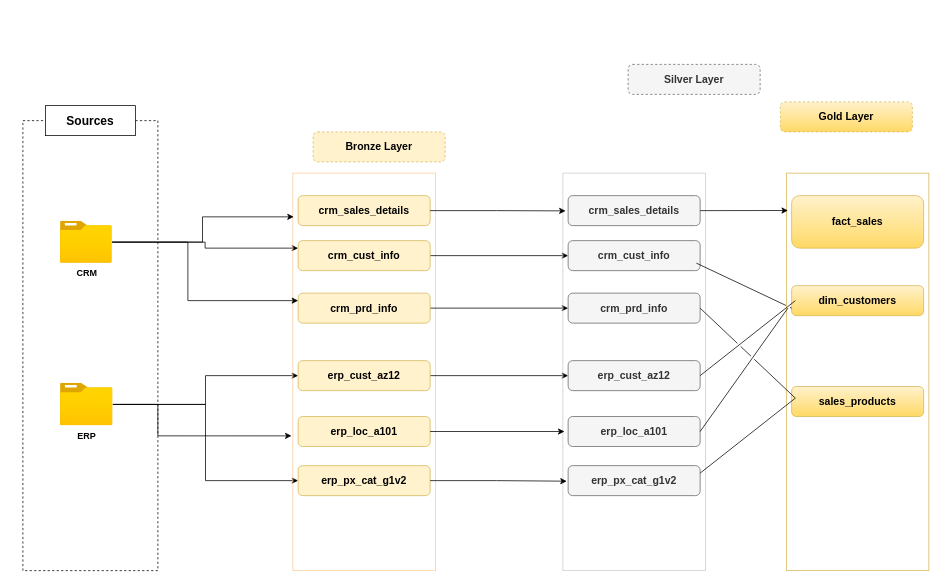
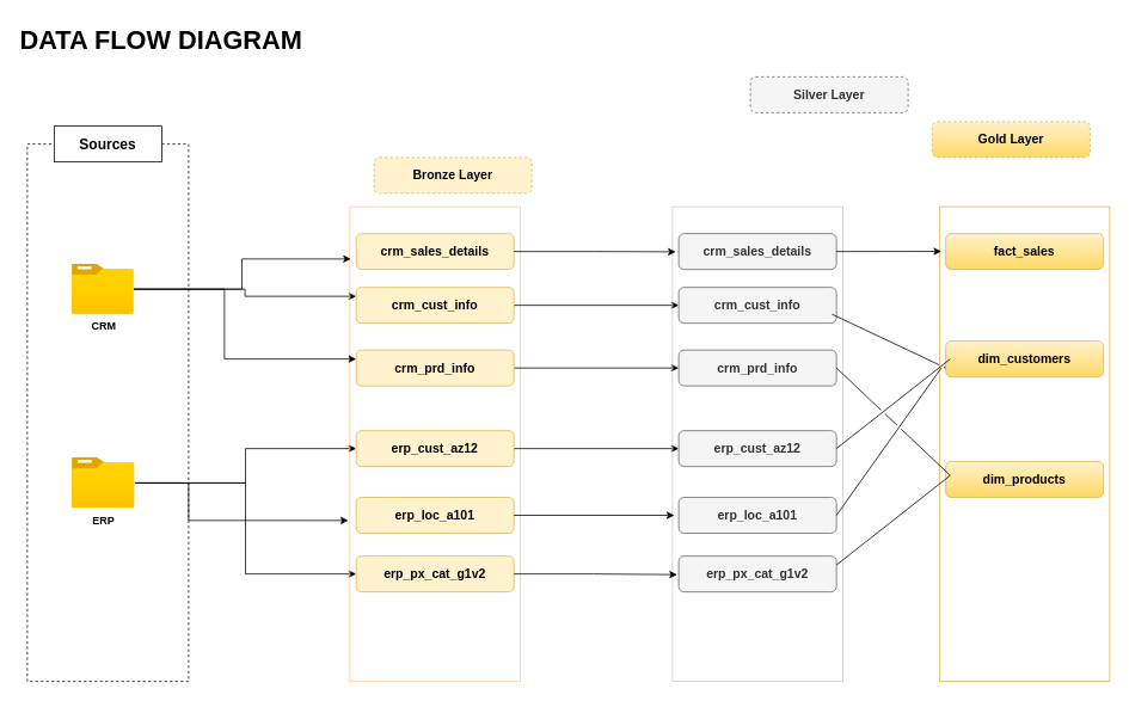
  <mxCell id="0" />
  <mxCell id="1" parent="0" />
+ <mxCell id="2" value="&lt;h1 style=&quot;margin-top: 0px;&quot;&gt;&lt;font style=&quot;font-size: 29px;&quot;&gt;DATA FLOW DIAGRAM&lt;/font&gt;&lt;/h1&gt;" style="text;html=1;whiteSpace=wrap;overflow=hidden;rounded=0;" vertex="1" parent="1"><mxGeometry x="20" y="20" width="370" height="40" as="geometry" /></mxCell>
  <mxCell id="3" value="" style="rounded=0;whiteSpace=wrap;html=1;fillColor=none;gradientColor=none;dashed=1;" vertex="1" parent="1"><mxGeometry x="30" y="160" width="180" height="600" as="geometry" /></mxCell>
  <mxCell id="4" value="&lt;b&gt;&lt;font style=&quot;font-size: 16px;&quot;&gt;Sources&lt;/font&gt;&lt;/b&gt;" style="rounded=0;whiteSpace=wrap;html=1;fillColor=default;" vertex="1" parent="1"><mxGeometry x="60" y="140" width="120" height="40" as="geometry" /></mxCell>
  <mxCell id="5" style="edgeStyle=orthogonalEdgeStyle;rounded=0;orthogonalLoop=1;jettySize=auto;html=1;entryX=0;entryY=0.25;entryDx=0;entryDy=0;" edge="1" parent="1" source="6" target="14"><mxGeometry relative="1" as="geometry" /></mxCell>
  <mxCell id="6" value="&lt;b&gt;CRM&lt;/b&gt;" style="image;aspect=fixed;html=1;points=[];align=center;fontSize=12;image=img/lib/azure2/general/Folder_Blank.svg;" vertex="1" parent="1"><mxGeometry x="80" y="294" width="69" height="56" as="geometry" /></mxCell>
  <mxCell id="7" style="edgeStyle=orthogonalEdgeStyle;rounded=0;orthogonalLoop=1;jettySize=auto;html=1;entryX=0;entryY=0.5;entryDx=0;entryDy=0;" edge="1" parent="1" source="9" target="20"><mxGeometry relative="1" as="geometry" /></mxCell>
  <mxCell id="8" style="edgeStyle=orthogonalEdgeStyle;rounded=0;orthogonalLoop=1;jettySize=auto;html=1;entryX=0;entryY=0.5;entryDx=0;entryDy=0;" edge="1" parent="1" source="9" target="22"><mxGeometry relative="1" as="geometry" /></mxCell>
  <mxCell id="9" value="&lt;b&gt;ERP&lt;/b&gt;&lt;div&gt;&lt;b&gt;&lt;br&gt;&lt;/b&gt;&lt;/div&gt;" style="image;aspect=fixed;html=1;points=[];align=center;fontSize=12;image=img/lib/azure2/general/Folder_Blank.svg;" vertex="1" parent="1"><mxGeometry x="80" y="510" width="70" height="56.81" as="geometry" /></mxCell>
  <mxCell id="10" value="" style="rounded=0;whiteSpace=wrap;html=1;fillColor=none;strokeColor=#FFCC99;" vertex="1" parent="1"><mxGeometry x="390" y="230" width="190" height="530" as="geometry" /></mxCell>
  <mxCell id="11" value="&lt;font style=&quot;font-size: 14px;&quot;&gt;&lt;b style=&quot;&quot;&gt;Bronze Layer&lt;/b&gt;&lt;/font&gt;" style="rounded=1;whiteSpace=wrap;html=1;fillColor=#fff2cc;strokeColor=#d6b656;dashed=1;" vertex="1" parent="1"><mxGeometry x="417" y="175" width="176" height="40" as="geometry" /></mxCell>
  <mxCell id="12" value="&lt;span style=&quot;font-size: 14px;&quot;&gt;&lt;b&gt;crm_sales_details&lt;/b&gt;&lt;/span&gt;" style="rounded=1;whiteSpace=wrap;html=1;fillColor=#fff2cc;strokeColor=#d6b656;" vertex="1" parent="1"><mxGeometry x="397" y="260" width="176" height="40" as="geometry" /></mxCell>
  <mxCell id="13" style="edgeStyle=orthogonalEdgeStyle;rounded=0;orthogonalLoop=1;jettySize=auto;html=1;" edge="1" parent="1" source="14" target="27"><mxGeometry relative="1" as="geometry" /></mxCell>
  <mxCell id="14" value="&lt;span style=&quot;font-size: 14px;&quot;&gt;&lt;b&gt;crm_cust_info&lt;/b&gt;&lt;/span&gt;" style="rounded=1;whiteSpace=wrap;html=1;fillColor=#fff2cc;strokeColor=#d6b656;" vertex="1" parent="1"><mxGeometry x="397" y="320" width="176" height="40" as="geometry" /></mxCell>
  <mxCell id="15" style="edgeStyle=orthogonalEdgeStyle;rounded=0;orthogonalLoop=1;jettySize=auto;html=1;entryX=0;entryY=0.5;entryDx=0;entryDy=0;" edge="1" parent="1" source="16" target="28"><mxGeometry relative="1" as="geometry" /></mxCell>
  <mxCell id="16" value="&lt;span style=&quot;font-size: 14px;&quot;&gt;&lt;b&gt;crm_prd_info&lt;/b&gt;&lt;/span&gt;" style="rounded=1;whiteSpace=wrap;html=1;fillColor=#fff2cc;strokeColor=#d6b656;" vertex="1" parent="1"><mxGeometry x="397" y="390" width="176" height="40" as="geometry" /></mxCell>
  <mxCell id="17" style="edgeStyle=orthogonalEdgeStyle;rounded=0;orthogonalLoop=1;jettySize=auto;html=1;entryX=0;entryY=0.25;entryDx=0;entryDy=0;" edge="1" parent="1" source="6" target="16"><mxGeometry relative="1" as="geometry"><Array as="points"><mxPoint x="250" y="322" /><mxPoint x="250" y="400" /></Array></mxGeometry></mxCell>
  <mxCell id="18" style="edgeStyle=orthogonalEdgeStyle;rounded=0;orthogonalLoop=1;jettySize=auto;html=1;entryX=0.006;entryY=0.11;entryDx=0;entryDy=0;entryPerimeter=0;" edge="1" parent="1" source="6" target="10"><mxGeometry relative="1" as="geometry" /></mxCell>
  <mxCell id="19" style="edgeStyle=orthogonalEdgeStyle;rounded=0;orthogonalLoop=1;jettySize=auto;html=1;entryX=0;entryY=0.5;entryDx=0;entryDy=0;" edge="1" parent="1" source="20" target="29"><mxGeometry relative="1" as="geometry" /></mxCell>
  <mxCell id="20" value="&lt;span style=&quot;font-size: 14px;&quot;&gt;&lt;b&gt;erp_cust_az12&lt;/b&gt;&lt;/span&gt;" style="rounded=1;whiteSpace=wrap;html=1;fillColor=#fff2cc;strokeColor=#d6b656;" vertex="1" parent="1"><mxGeometry x="397" y="480" width="176" height="40" as="geometry" /></mxCell>
  <mxCell id="21" value="&lt;span style=&quot;font-size: 14px;&quot;&gt;&lt;b&gt;erp_loc_a101&lt;/b&gt;&lt;/span&gt;" style="rounded=1;whiteSpace=wrap;html=1;fillColor=#fff2cc;strokeColor=#d6b656;" vertex="1" parent="1"><mxGeometry x="397" y="554.5" width="176" height="40" as="geometry" /></mxCell>
  <mxCell id="22" value="&lt;span style=&quot;font-size: 14px;&quot;&gt;&lt;b&gt;erp_px_cat_g1v2&lt;/b&gt;&lt;/span&gt;" style="rounded=1;whiteSpace=wrap;html=1;fillColor=#fff2cc;strokeColor=#d6b656;" vertex="1" parent="1"><mxGeometry x="397" y="620" width="176" height="40" as="geometry" /></mxCell>
  <mxCell id="23" style="edgeStyle=orthogonalEdgeStyle;rounded=0;orthogonalLoop=1;jettySize=auto;html=1;entryX=-0.01;entryY=0.661;entryDx=0;entryDy=0;entryPerimeter=0;" edge="1" parent="1" source="9" target="10"><mxGeometry relative="1" as="geometry"><Array as="points"><mxPoint x="210" y="538" /><mxPoint x="210" y="580" /></Array></mxGeometry></mxCell>
  <mxCell id="24" value="" style="rounded=0;whiteSpace=wrap;html=1;fillColor=none;strokeColor=#CCCCCC;fontStyle=1" vertex="1" parent="1"><mxGeometry x="750" y="230" width="190" height="530" as="geometry" /></mxCell>
  <mxCell id="25" value="&lt;span style=&quot;font-size: 14px;&quot;&gt;&lt;b&gt;Silver Layer&lt;/b&gt;&lt;/span&gt;" style="rounded=1;whiteSpace=wrap;html=1;fillColor=#f5f5f5;strokeColor=#666666;dashed=1;fontColor=#333333;" vertex="1" parent="1"><mxGeometry x="837" y="85" width="176" height="40" as="geometry" /></mxCell>
  <mxCell id="26" value="&lt;span style=&quot;font-size: 14px;&quot;&gt;&lt;b&gt;crm_sales_details&lt;/b&gt;&lt;/span&gt;" style="rounded=1;whiteSpace=wrap;html=1;fillColor=#f5f5f5;strokeColor=#666666;fontColor=#333333;" vertex="1" parent="1"><mxGeometry x="757" y="260" width="176" height="40" as="geometry" /></mxCell>
  <mxCell id="27" value="&lt;span style=&quot;font-size: 14px;&quot;&gt;&lt;b&gt;crm_cust_info&lt;/b&gt;&lt;/span&gt;" style="rounded=1;whiteSpace=wrap;html=1;fillColor=#f5f5f5;strokeColor=#666666;fontColor=#333333;" vertex="1" parent="1"><mxGeometry x="757" y="320" width="176" height="40" as="geometry" /></mxCell>
  <mxCell id="28" value="&lt;span style=&quot;font-size: 14px;&quot;&gt;&lt;b&gt;crm_prd_info&lt;/b&gt;&lt;/span&gt;" style="rounded=1;whiteSpace=wrap;html=1;fillColor=#f5f5f5;strokeColor=#666666;fontColor=#333333;" vertex="1" parent="1"><mxGeometry x="757" y="390" width="176" height="40" as="geometry" /></mxCell>
  <mxCell id="29" value="&lt;span style=&quot;font-size: 14px;&quot;&gt;&lt;b&gt;erp_cust_az12&lt;/b&gt;&lt;/span&gt;" style="rounded=1;whiteSpace=wrap;html=1;fillColor=#f5f5f5;strokeColor=#666666;fontColor=#333333;" vertex="1" parent="1"><mxGeometry x="757" y="480" width="176" height="40" as="geometry" /></mxCell>
  <mxCell id="30" value="&lt;span style=&quot;font-size: 14px;&quot;&gt;&lt;b&gt;erp_loc_a101&lt;/b&gt;&lt;/span&gt;" style="rounded=1;whiteSpace=wrap;html=1;fillColor=#f5f5f5;strokeColor=#666666;fontColor=#333333;" vertex="1" parent="1"><mxGeometry x="757" y="554.5" width="176" height="40" as="geometry" /></mxCell>
  <mxCell id="31" value="&lt;span style=&quot;font-size: 14px;&quot;&gt;&lt;b&gt;erp_px_cat_g1v2&lt;/b&gt;&lt;/span&gt;" style="rounded=1;whiteSpace=wrap;html=1;fillColor=#f5f5f5;strokeColor=#666666;fontColor=#333333;" vertex="1" parent="1"><mxGeometry x="757" y="620" width="176" height="40" as="geometry" /></mxCell>
  <mxCell id="32" style="edgeStyle=orthogonalEdgeStyle;rounded=0;orthogonalLoop=1;jettySize=auto;html=1;entryX=0.019;entryY=0.095;entryDx=0;entryDy=0;entryPerimeter=0;" edge="1" parent="1" source="12" target="24"><mxGeometry relative="1" as="geometry" /></mxCell>
  <mxCell id="33" style="edgeStyle=orthogonalEdgeStyle;rounded=0;orthogonalLoop=1;jettySize=auto;html=1;entryX=0.011;entryY=0.65;entryDx=0;entryDy=0;entryPerimeter=0;" edge="1" parent="1" source="21" target="24"><mxGeometry relative="1" as="geometry" /></mxCell>
  <mxCell id="34" style="edgeStyle=orthogonalEdgeStyle;rounded=0;orthogonalLoop=1;jettySize=auto;html=1;entryX=0.027;entryY=0.775;entryDx=0;entryDy=0;entryPerimeter=0;" edge="1" parent="1" source="22" target="24"><mxGeometry relative="1" as="geometry" /></mxCell>
  <mxCell id="35" value="&lt;span style=&quot;font-size: 14px;&quot;&gt;&lt;b&gt;Gold Layer&lt;/b&gt;&lt;/span&gt;" style="rounded=1;whiteSpace=wrap;html=1;fillColor=#fff2cc;strokeColor=#d6b656;dashed=1;gradientColor=#ffd966;" vertex="1" parent="1"><mxGeometry x="1040" y="135" width="176" height="40" as="geometry" /></mxCell>
- <mxCell id="36" value="&lt;span style=&quot;font-size: 14px;&quot;&gt;&lt;b&gt;fact_sales&lt;/b&gt;&lt;/span&gt;" style="rounded=1;whiteSpace=wrap;html=1;fillColor=#fff2cc;strokeColor=#d6b656;gradientColor=#ffd966;" vertex="1" parent="1"><mxGeometry x="1055" y="260" width="176" height="70" as="geometry" /></mxCell>
+ <mxCell id="36" value="&lt;span style=&quot;font-size: 14px;&quot;&gt;&lt;b&gt;fact_sales&lt;/b&gt;&lt;/span&gt;" style="rounded=1;whiteSpace=wrap;html=1;fillColor=#fff2cc;strokeColor=#d6b656;gradientColor=#ffd966;" vertex="1" parent="1"><mxGeometry x="1055" y="260" width="176" height="40" as="geometry" /></mxCell>
  <mxCell id="37" value="&lt;span style=&quot;font-size: 14px;&quot;&gt;&lt;b&gt;dim_customers&lt;/b&gt;&lt;/span&gt;" style="rounded=1;whiteSpace=wrap;html=1;fillColor=#fff2cc;strokeColor=#d6b656;gradientColor=#ffd966;" vertex="1" parent="1"><mxGeometry x="1055" y="380" width="176" height="40" as="geometry" /></mxCell>
- <mxCell id="38" value="&lt;span style=&quot;font-size: 14px;&quot;&gt;&lt;b&gt;sales_products&lt;/b&gt;&lt;/span&gt;" style="rounded=1;whiteSpace=wrap;html=1;fillColor=#fff2cc;strokeColor=#d6b656;gradientColor=#ffd966;" vertex="1" parent="1"><mxGeometry x="1055" y="514.5" width="176" height="40" as="geometry" /></mxCell>
+ <mxCell id="38" value="&lt;span style=&quot;font-size: 14px;&quot;&gt;&lt;b&gt;dim_products&lt;/b&gt;&lt;/span&gt;" style="rounded=1;whiteSpace=wrap;html=1;fillColor=#fff2cc;strokeColor=#d6b656;gradientColor=#ffd966;" vertex="1" parent="1"><mxGeometry x="1055" y="514.5" width="176" height="40" as="geometry" /></mxCell>
  <mxCell id="39" value="" style="rounded=0;whiteSpace=wrap;html=1;fillColor=none;strokeColor=#d6b656;" vertex="1" parent="1"><mxGeometry x="1048" y="230" width="190" height="530" as="geometry" /></mxCell>
  <mxCell id="40" style="edgeStyle=orthogonalEdgeStyle;rounded=0;orthogonalLoop=1;jettySize=auto;html=1;entryX=0.011;entryY=0.094;entryDx=0;entryDy=0;entryPerimeter=0;jumpStyle=gap;" edge="1" parent="1" source="26" target="39"><mxGeometry relative="1" as="geometry" /></mxCell>
  <mxCell id="41" value="" style="endArrow=none;html=1;rounded=0;exitX=1;exitY=0.5;exitDx=0;exitDy=0;jumpStyle=gap;" edge="1" parent="1" source="29"><mxGeometry width="50" height="50" relative="1" as="geometry"><mxPoint x="1010" y="450" as="sourcePoint" /><mxPoint x="1060" y="400" as="targetPoint" /></mxGeometry></mxCell>
  <mxCell id="42" value="" style="endArrow=none;html=1;rounded=0;exitX=1;exitY=0.5;exitDx=0;exitDy=0;jumpStyle=gap;" edge="1" parent="1" source="30"><mxGeometry width="50" height="50" relative="1" as="geometry"><mxPoint x="940" y="510" as="sourcePoint" /><mxPoint x="1050" y="410" as="targetPoint" /></mxGeometry></mxCell>
  <mxCell id="43" value="" style="endArrow=none;html=1;rounded=0;exitX=0.063;exitY=0.566;exitDx=0;exitDy=0;exitPerimeter=0;jumpStyle=gap;" edge="1" parent="1" source="39"><mxGeometry width="50" height="50" relative="1" as="geometry"><mxPoint x="806" y="510" as="sourcePoint" /><mxPoint x="933" y="410" as="targetPoint" /></mxGeometry></mxCell>
  <mxCell id="44" value="" style="endArrow=none;html=1;rounded=0;exitX=1;exitY=0.5;exitDx=0;exitDy=0;jumpStyle=gap;" edge="1" parent="1"><mxGeometry width="50" height="50" relative="1" as="geometry"><mxPoint x="933" y="630" as="sourcePoint" /><mxPoint x="1060" y="530" as="targetPoint" /></mxGeometry></mxCell>
  <mxCell id="45" value="" style="endArrow=none;html=1;rounded=0;exitX=1;exitY=0.5;exitDx=0;exitDy=0;jumpStyle=gap;" edge="1" parent="1"><mxGeometry width="50" height="50" relative="1" as="geometry"><mxPoint x="928" y="350" as="sourcePoint" /><mxPoint x="1055" y="410" as="targetPoint" /></mxGeometry></mxCell>
